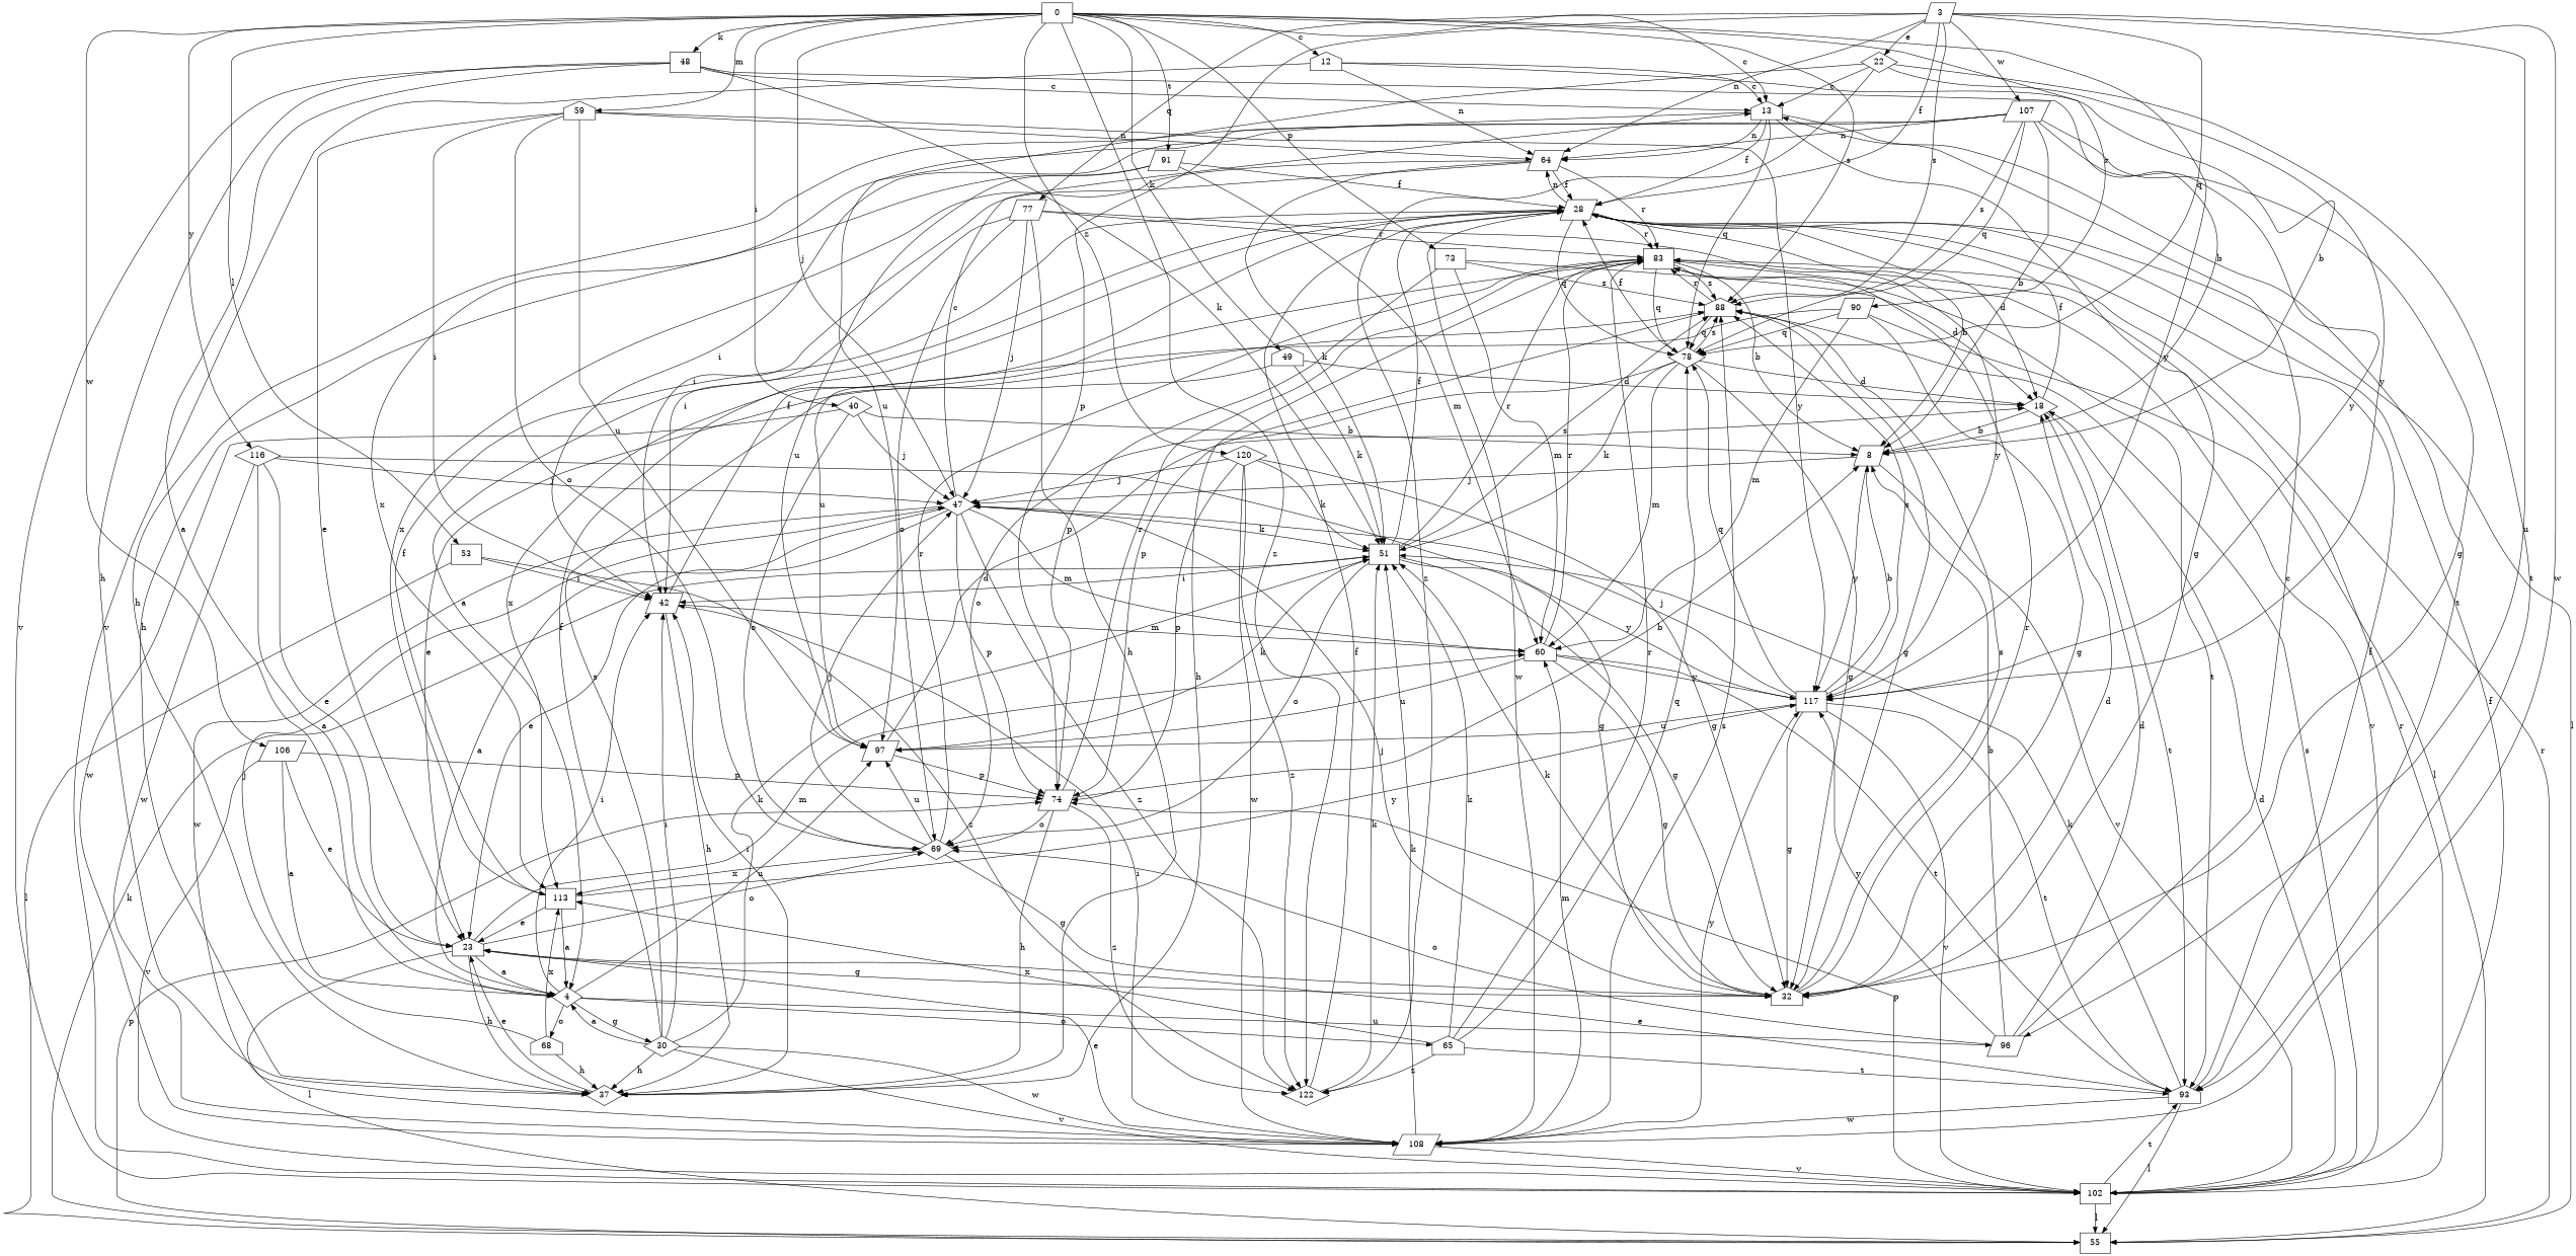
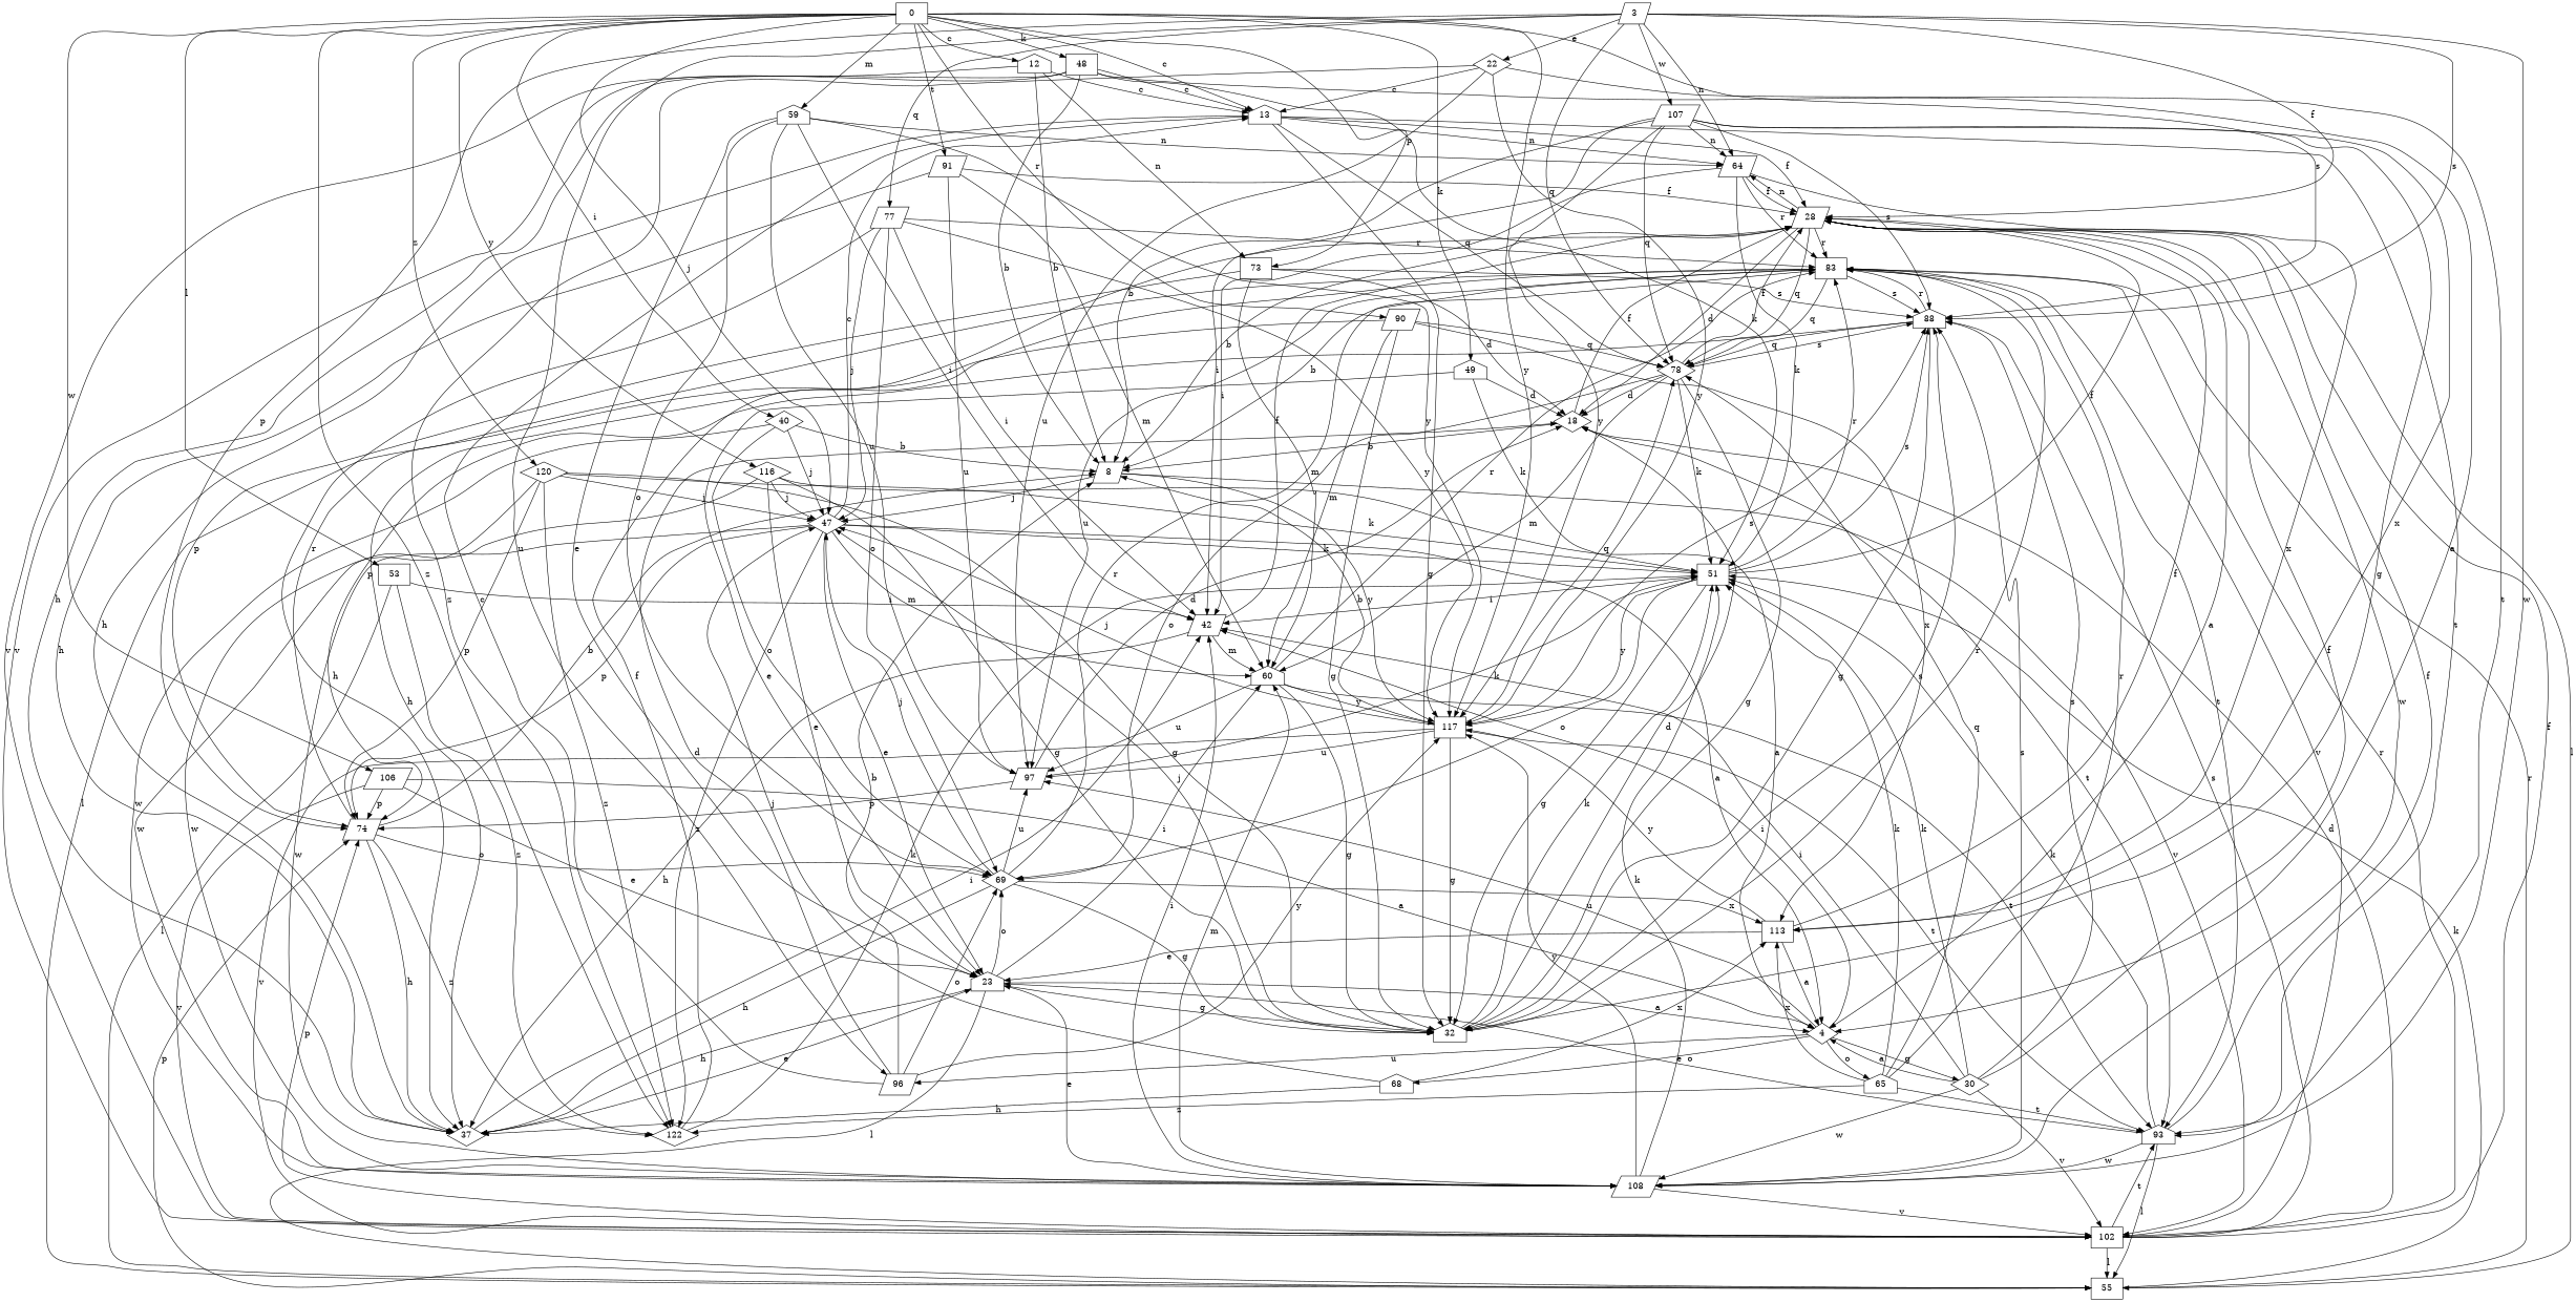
  strict digraph {
    node [shape=parallelogram]
    0 [shape=box]
    12 [shape=house]
    13 [shape=house]
    40 [shape=diamond]
    47 [shape=diamond]
    48 [shape=box]
    49 [shape=house]
    53 [shape=box]
    59 [shape=house]
    73 [shape=box]
    n11 [label=90]
    88 [shape=house]
    91
    106
    116 [shape=diamond]
    117 [shape=box]
    120 [shape=diamond]
    122 [shape=diamond]
    64
    8
    102 [shape=box]
    28
    78 [shape=diamond]
    32 [shape=house]
    37 [shape=diamond]
    93 [shape=house]
    108
    69 [shape=diamond]
    74
    4 [shape=diamond]
    23 [shape=house]
    60 [shape=house]
    51 [shape=box]
    18 [shape=diamond]
    42
    55 [shape=box]
    97
    113 [shape=box]
    83 [shape=box]
    3
    22 [shape=diamond]
    77
    96
    107
    30 [shape=diamond]
    65 [shape=house]
    68 [shape=house]
    0 -> 12 [label=c]
    0 -> 13 [label=c]
    0 -> 40 [label=i]
    0 -> 47 [label=j]
    0 -> 48 [label=k]
    0 -> 49 [label=k]
    0 -> 53 [label=l]
    0 -> 59 [label=m]
    0 -> 73 [label=p]
    0 -> n11 [label=r]
    0 -> 88 [label=s]
    0 -> 91 [label=t]
    0 -> 106 [label=w]
    0 -> 116 [label=y]
    0 -> 117 [label=y]
    0 -> 120 [label=z]
    0 -> 122 [label=z]
    12 -> 13 [label=c]
-   12 -> 64 [label=n]
+   12 -> 73 [label=n]
    12 -> 8 [label=b]
    12 -> 102 [label=v]
    13 -> 64 [label=n]
    13 -> 28 [label=f]
    13 -> 78 [label=q]
    13 -> 32 [label=g]
    13 -> 37 [label=h]
    13 -> 93 [label=t]
    40 -> 47 [label=j]
    40 -> 8 [label=b]
    40 -> 108 [label=w]
    40 -> 69 [label=o]
    47 -> 13 [label=c]
    47 -> 122 [label=z]
    47 -> 108 [label=w]
    47 -> 74 [label=p]
    47 -> 4 [label=a]
    47 -> 23 [label=e]
    47 -> 60 [label=m]
    47 -> 51 [label=k]
    48 -> 13 [label=c]
    48 -> 8 [label=b]
    48 -> 102 [label=v]
    48 -> 37 [label=h]
    48 -> 4 [label=a]
    48 -> 51 [label=k]
    49 -> 23 [label=e]
    49 -> 51 [label=k]
    49 -> 18 [label=d]
    53 -> 122 [label=z]
    53 -> 42 [label=i]
    53 -> 55 [label=l]
    59 -> 117 [label=y]
    59 -> 64 [label=n]
    59 -> 69 [label=o]
    59 -> 23 [label=e]
    59 -> 42 [label=i]
    59 -> 97 [label=u]
    73 -> 88 [label=s]
    73 -> 74 [label=p]
    73 -> 60 [label=m]
    73 -> 18 [label=d]
    n11 -> 78 [label=q]
    n11 -> 32 [label=g]
    n11 -> 60 [label=m]
    n11 -> 55 [label=l]
    n11 -> 113 [label=x]
    88 -> 78 [label=q]
    88 -> 32 [label=g]
    88 -> 74 [label=p]
    88 -> 83 [label=r]
    91 -> 28 [label=f]
    91 -> 37 [label=h]
    91 -> 60 [label=m]
    91 -> 97 [label=u]
    106 -> 102 [label=v]
    106 -> 74 [label=p]
    106 -> 4 [label=a]
    106 -> 23 [label=e]
    116 -> 47 [label=j]
    116 -> 32 [label=g]
    116 -> 108 [label=w]
    116 -> 4 [label=a]
    116 -> 23 [label=e]
    117 -> 47 [label=j]
    117 -> 88 [label=s]
    117 -> 8 [label=b]
    117 -> 102 [label=v]
    117 -> 78 [label=q]
    117 -> 32 [label=g]
    117 -> 93 [label=t]
    117 -> 97 [label=u]
    120 -> 47 [label=j]
    120 -> 122 [label=z]
    120 -> 32 [label=g]
    120 -> 108 [label=w]
    120 -> 74 [label=p]
    120 -> 51 [label=k]
    122 -> 28 [label=f]
    122 -> 51 [label=k]
    64 -> 28 [label=f]
    64 -> 51 [label=k]
    64 -> 42 [label=i]
    64 -> 113 [label=x]
    64 -> 83 [label=r]
    8 -> 47 [label=j]
    8 -> 117 [label=y]
    8 -> 102 [label=v]
    102 -> 88 [label=s]
    102 -> 28 [label=f]
    102 -> 93 [label=t]
    102 -> 74 [label=p]
    102 -> 18 [label=d]
    102 -> 55 [label=l]
    102 -> 83 [label=r]
    28 -> 64 [label=n]
    28 -> 8 [label=b]
    28 -> 78 [label=q]
    28 -> 108 [label=w]
    28 -> 4 [label=a]
    28 -> 18 [label=d]
    28 -> 55 [label=l]
    28 -> 83 [label=r]
    78 -> 88 [label=s]
    78 -> 28 [label=f]
    78 -> 32 [label=g]
    78 -> 69 [label=o]
    78 -> 60 [label=m]
    78 -> 51 [label=k]
    78 -> 18 [label=d]
    32 -> 47 [label=j]
    32 -> 88 [label=s]
    32 -> 51 [label=k]
    32 -> 18 [label=d]
    32 -> 83 [label=r]
    37 -> 23 [label=e]
    37 -> 42 [label=i]
    93 -> 28 [label=f]
    93 -> 108 [label=w]
    93 -> 23 [label=e]
    93 -> 51 [label=k]
    93 -> 55 [label=l]
    108 -> 88 [label=s]
    108 -> 117 [label=y]
    108 -> 102 [label=v]
    108 -> 23 [label=e]
    108 -> 60 [label=m]
    108 -> 51 [label=k]
    108 -> 42 [label=i]
    69 -> 47 [label=j]
    69 -> 32 [label=g]
    69 -> 97 [label=u]
    69 -> 113 [label=x]
    69 -> 83 [label=r]
    74 -> 122 [label=z]
    74 -> 8 [label=b]
    74 -> 37 [label=h]
    74 -> 69 [label=o]
    74 -> 83 [label=r]
    4 -> 42 [label=i]
    4 -> 97 [label=u]
    4 -> 96 [label=u]
    4 -> 30 [label=g]
    4 -> 65 [label=o]
    4 -> 68 [label=o]
    23 -> 32 [label=g]
    23 -> 37 [label=h]
    23 -> 69 [label=o]
    23 -> 4 [label=a]
-   23 -> 60 [label=m]
+   23 -> 60 [label=i]
    23 -> 55 [label=l]
    60 -> 117 [label=y]
    60 -> 32 [label=g]
    60 -> 93 [label=t]
    60 -> 97 [label=u]
    60 -> 83 [label=r]
    51 -> 88 [label=s]
    51 -> 117 [label=y]
    51 -> 28 [label=f]
    51 -> 32 [label=g]
    51 -> 69 [label=o]
    51 -> 42 [label=i]
    51 -> 83 [label=r]
    18 -> 8 [label=b]
    18 -> 28 [label=f]
    18 -> 93 [label=t]
    42 -> 28 [label=f]
    42 -> 37 [label=h]
    42 -> 60 [label=m]
    55 -> 74 [label=p]
    55 -> 51 [label=k]
    55 -> 83 [label=r]
    97 -> 74 [label=p]
    97 -> 51 [label=k]
    97 -> 18 [label=d]
    113 -> 117 [label=y]
    113 -> 28 [label=f]
    113 -> 4 [label=a]
    113 -> 23 [label=e]
    83 -> 88 [label=s]
    83 -> 8 [label=b]
    83 -> 102 [label=v]
    83 -> 78 [label=q]
    83 -> 37 [label=h]
    83 -> 93 [label=t]
    83 -> 97 [label=u]
    3 -> 88 [label=s]
    3 -> 64 [label=n]
    3 -> 28 [label=f]
    3 -> 78 [label=q]
    3 -> 108 [label=w]
    3 -> 74 [label=p]
    3 -> 22 [label=e]
    3 -> 77 [label=q]
    3 -> 96 [label=u]
    3 -> 107 [label=w]
    22 -> 13 [label=c]
    22 -> 117 [label=y]
    22 -> 122 [label=z]
    22 -> 93 [label=t]
    22 -> 97 [label=u]
    77 -> 47 [label=j]
    77 -> 117 [label=y]
    77 -> 37 [label=h]
    77 -> 69 [label=o]
    77 -> 42 [label=i]
    77 -> 83 [label=r]
    96 -> 13 [label=c]
    96 -> 117 [label=y]
    96 -> 8 [label=b]
    96 -> 69 [label=o]
    96 -> 18 [label=d]
    107 -> 88 [label=s]
    107 -> 117 [label=y]
    107 -> 64 [label=n]
    107 -> 8 [label=b]
    107 -> 78 [label=q]
    107 -> 32 [label=g]
    107 -> 42 [label=i]
    107 -> 113 [label=x]
    30 -> 88 [label=s]
    30 -> 102 [label=v]
    30 -> 28 [label=f]
-   30 -> 37 [label=h]
+   69 -> 37 [label=h]
    30 -> 108 [label=w]
    30 -> 4 [label=a]
    30 -> 51 [label=k]
    30 -> 42 [label=i]
    65 -> 122 [label=z]
    65 -> 78 [label=q]
    65 -> 93 [label=t]
    65 -> 51 [label=k]
    65 -> 113 [label=x]
    65 -> 83 [label=r]
    68 -> 47 [label=j]
    68 -> 37 [label=h]
    68 -> 113 [label=x]
  }
